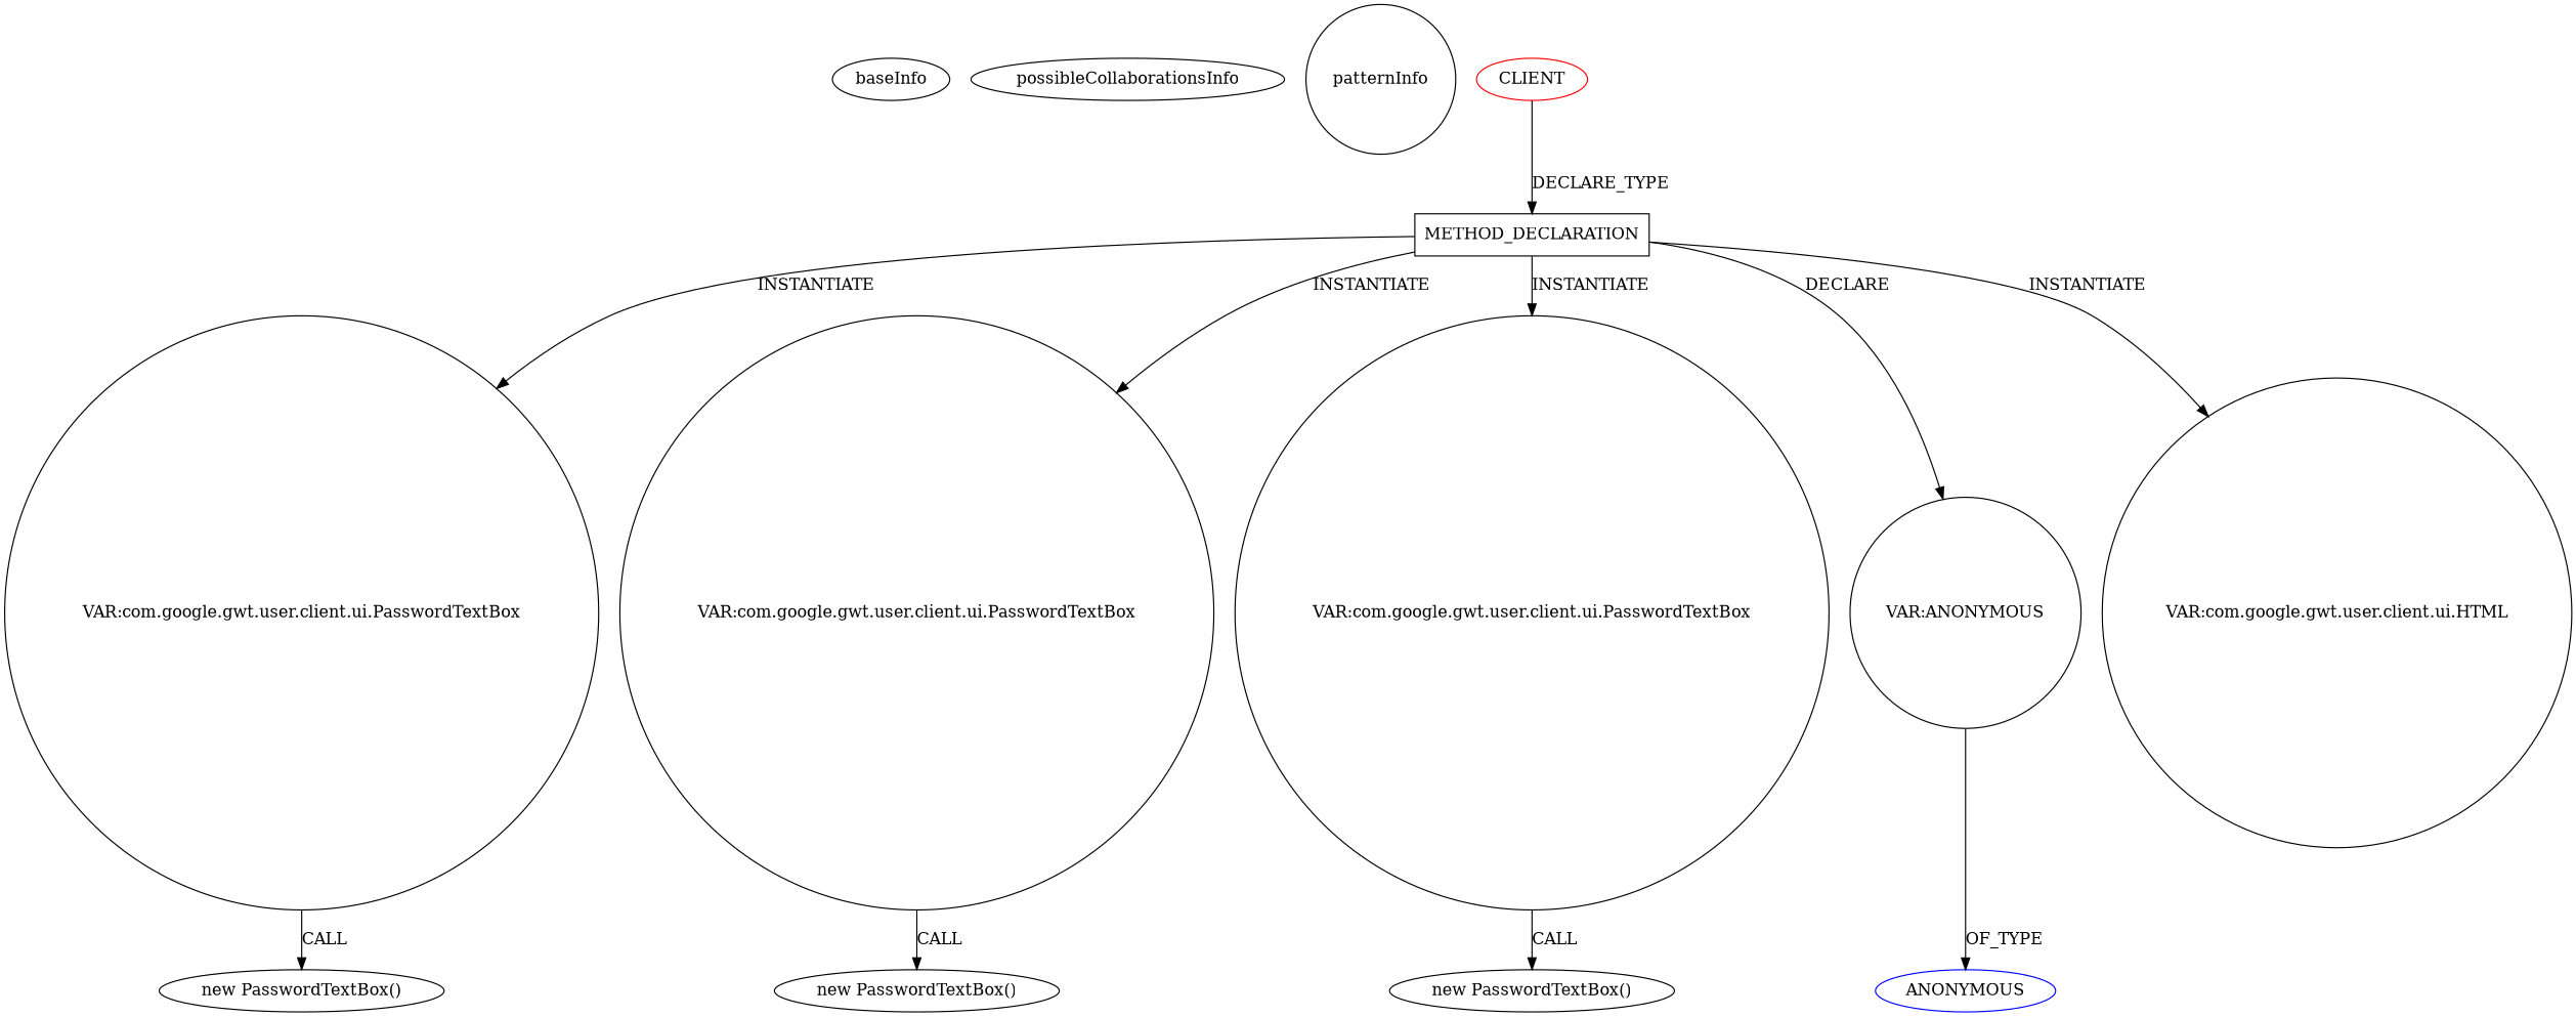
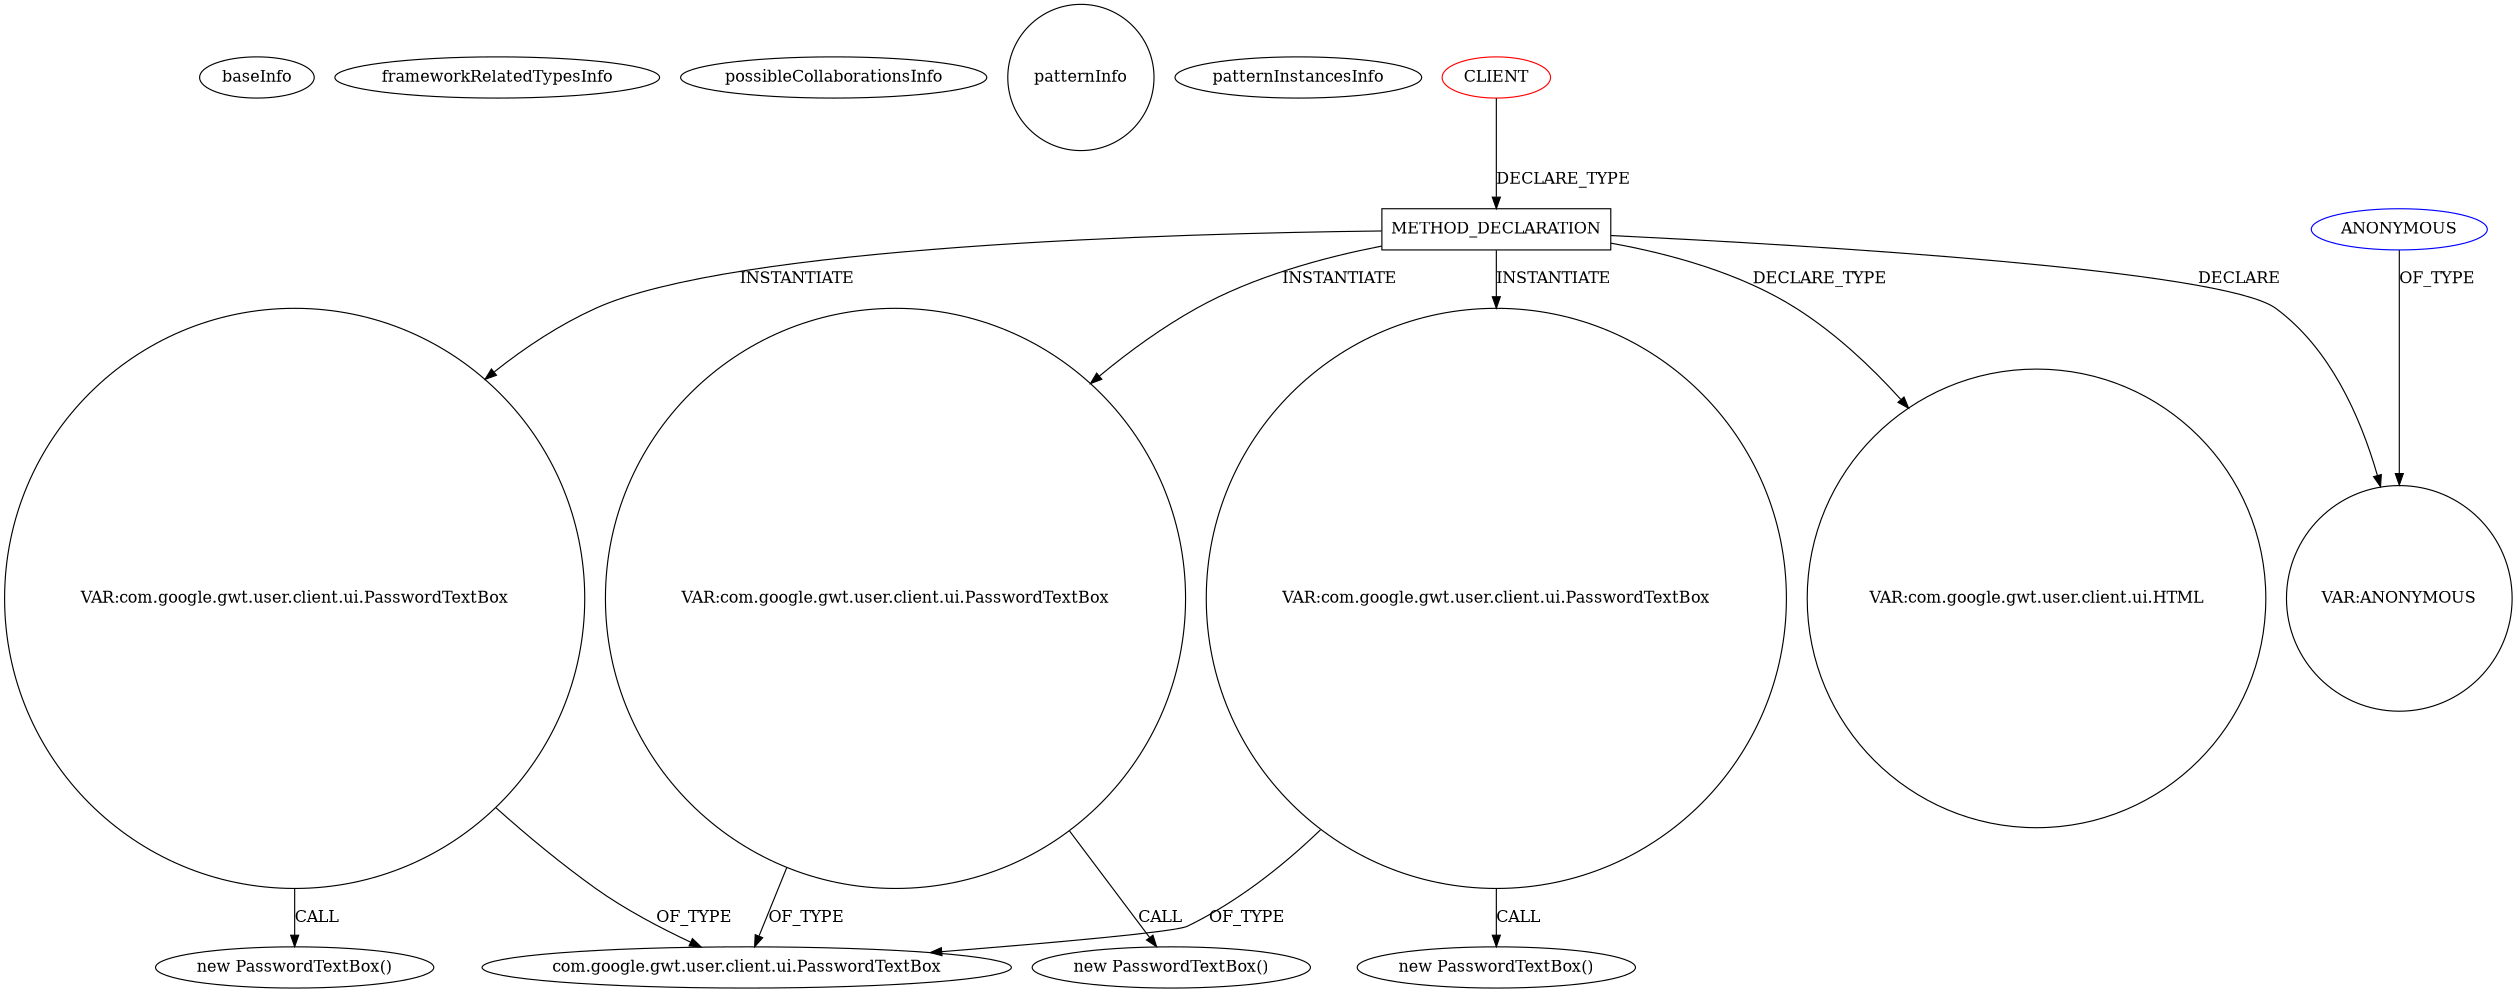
  digraph {
    node [isFrameworkType=false]
    baseInfo [category=pattern graphId=1004 isAnonymous=false possibleRelation=false isFrameworkType=""]
+   frameworkRelatedTypesInfo [isFrameworkType=""]
    possibleCollaborationsInfo [isFrameworkType=""]
    patternInfo [frequency=2.0 patternRootClient=0 shape=circle isFrameworkType=""]
+   patternInstancesInfo [0="MainMain-ChatCafeine~/MainMain-ChatCafeine/ChatCafeine-master/ChatCafeine/src/sources/client/vue/profil/ProfilPanel.java~ProfilPanel~278" 1="woox-serverapp~/woox-serverapp/serverapp-master/src/wooxes/net/shared/Usuari.java~Usuari~4667" isFrameworkType=""]
    n6 [label="new PasswordTextBox()" vertexType=CONSTRUCTOR_CALL]
    n7 [label="VAR:com.google.gwt.user.client.ui.PasswordTextBox" shape=circle vertexType=VARIABLE_EXPRESION]
+   n8 [label="com.google.gwt.user.client.ui.PasswordTextBox" vertexType=FRAMEWORK_CLASS_TYPE]
    n9 [label="VAR:com.google.gwt.user.client.ui.PasswordTextBox" shape=circle vertexType=VARIABLE_EXPRESION]
    n10 [label="new PasswordTextBox()" vertexType=CONSTRUCTOR_CALL]
    n11 [label="VAR:com.google.gwt.user.client.ui.PasswordTextBox" shape=circle vertexType=VARIABLE_EXPRESION]
    n12 [label="new PasswordTextBox()" vertexType=CONSTRUCTOR_CALL]
    n13 [label=METHOD_DECLARATION shape=box vertexType=CLIENT_METHOD_DECLARATION]
    n14 [label="VAR:ANONYMOUS" shape=circle vertexType=VARIABLE_EXPRESION]
    n15 [label="VAR:com.google.gwt.user.client.ui.HTML" shape=circle vertexType=VARIABLE_EXPRESION]
    n16 [color=blue label=ANONYMOUS vertexType=REFERENCE_ANONYMOUS_DECLARATION]
    n17 [color=red label=CLIENT vertexType=ROOT_CLIENT_CLASS_DECLARATION]
    n7 -> n6 [label=CALL]
+   n7 -> n8 [label=OF_TYPE]
+   n9 -> n8 [label=OF_TYPE]
    n9 -> n10 [label=CALL]
+   n11 -> n8 [label=OF_TYPE]
    n11 -> n12 [label=CALL]
    n13 -> n7 [label=INSTANTIATE]
    n13 -> n9 [label=INSTANTIATE]
    n13 -> n11 [label=INSTANTIATE]
    n13 -> n14 [label=DECLARE]
-   n13 -> n15 [label=INSTANTIATE]
-   n14 -> n16 [label=OF_TYPE]
+   n13 -> n15 [label=DECLARE_TYPE]
+   n16 -> n14 [label=OF_TYPE]
    n17 -> n13 [label=DECLARE_TYPE]
  }
